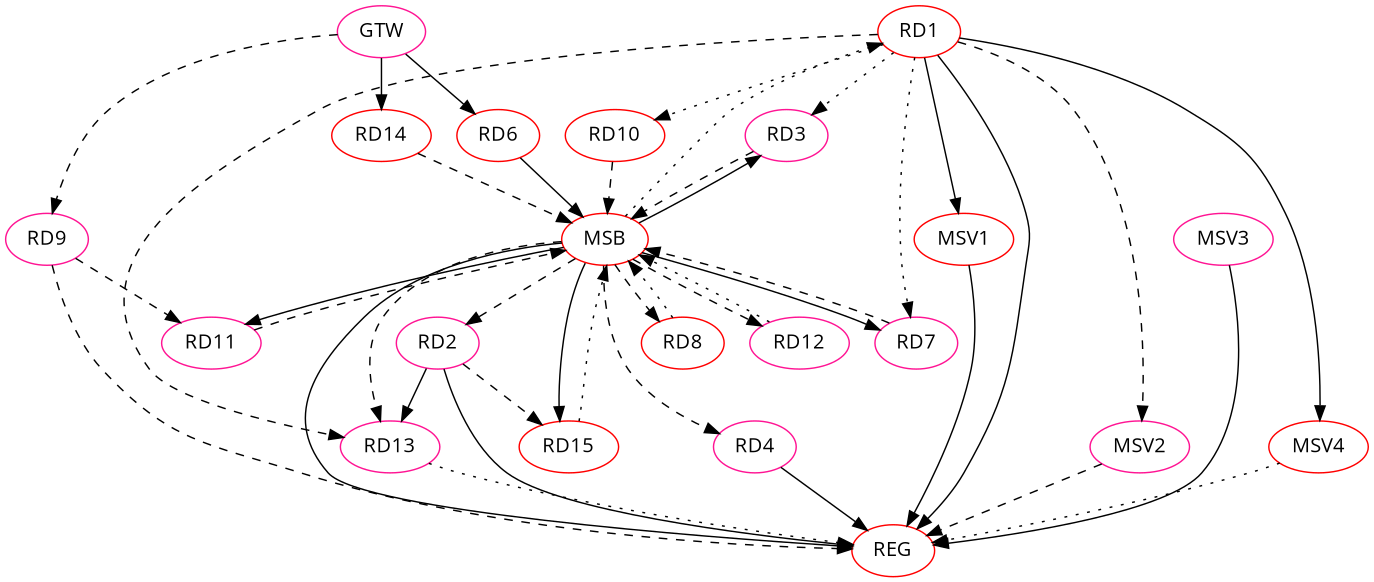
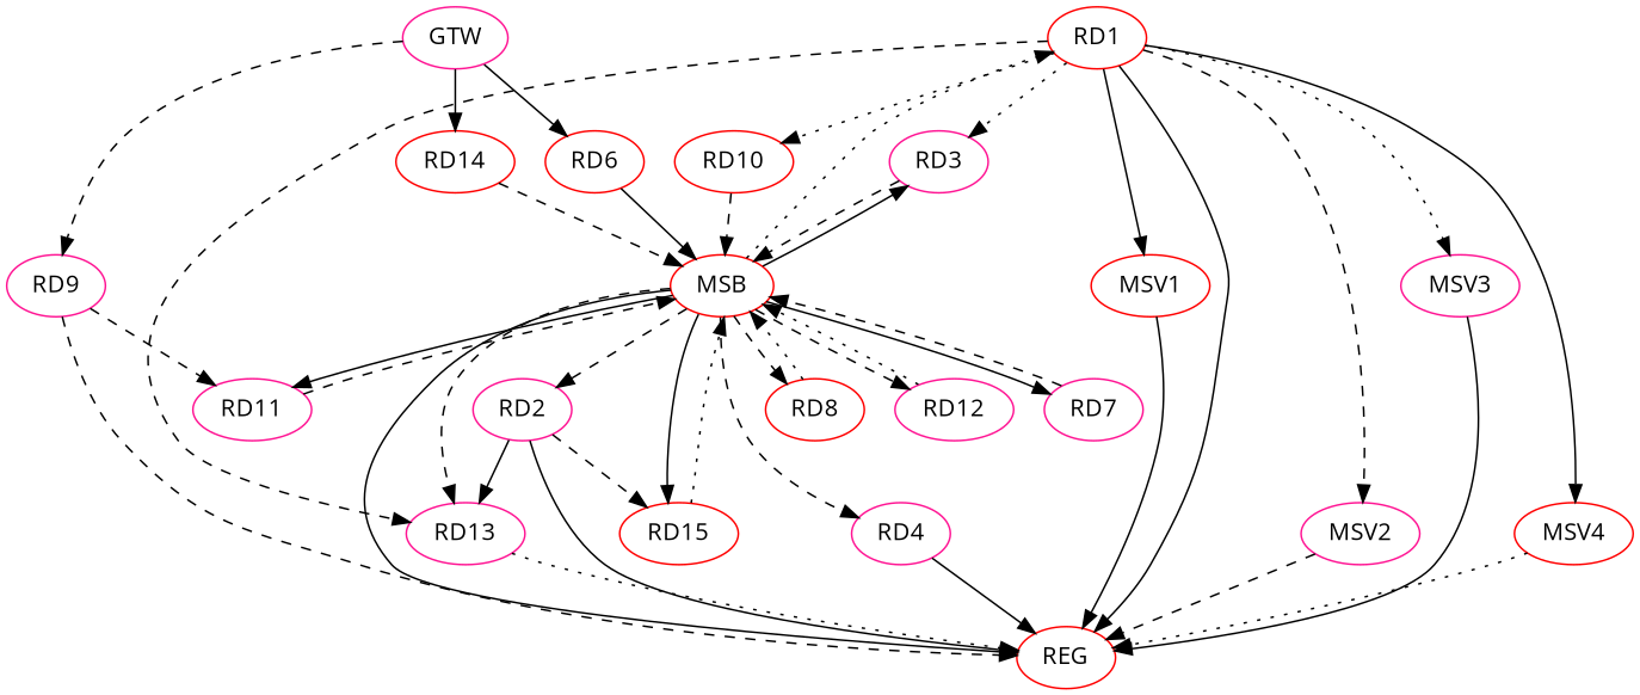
  strict digraph {
    fontname="Open Sans"
    node [color=deeppink fontname="Open Sans"]
    edge [fontname="Open Sans" style=dashed]
    n1 [color=red label=RD1]
    n2 [label=RD3]
    n3 [color=red label=RD10]
    n4 [label=RD13]
    n5 [color=red label=REG]
    n6 [color=red label=MSV1]
    n7 [label=MSV2]
    n8 [label=MSV3]
    n9 [color=red label=MSV4]
    n10 [color=red label=MSB]
    n11 [label=RD2]
    n12 [color=red label=RD15]
    n13 [label=RD4]
    n14 [label=RD7]
    n15 [color=red label=RD8]
    n16 [label=RD11]
    n17 [label=RD12]
    n18 [color=red label=RD6]
    n19 [label=RD9]
    n20 [color=red label=RD14]
    n21 [label=GTW]
    n1 -> n2 [style=dotted]
    n1 -> n3 [style=dotted]
    n1 -> n4
    n1 -> n5 [style=solid]
    n1 -> n6 [style=solid]
    n1 -> n7
-   n1 -> n14 [style=dotted]
+   n1 -> n8 [style=dotted]
    n1 -> n9 [style=solid]
    n2 -> n10
    n3 -> n10
    n4 -> n5 [style=dotted]
    n6 -> n5 [style=solid]
    n7 -> n5
    n8 -> n5 [style=solid]
    n9 -> n5 [style=dotted]
    n10 -> n1 [style=dotted]
    n10 -> n2 [style=solid]
    n10 -> n4
    n10 -> n5 [style=solid]
    n10 -> n11
    n10 -> n12 [style=solid]
    n10 -> n13
    n10 -> n14 [style=solid]
    n10 -> n15
    n10 -> n16 [style=solid]
    n10 -> n17
    n11 -> n4 [style=solid]
    n11 -> n5 [style=solid]
    n11 -> n12
    n12 -> n10 [style=dotted]
    n13 -> n5 [style=solid]
    n14 -> n10
    n15 -> n10 [style=dotted]
    n16 -> n10
    n17 -> n10 [style=dotted]
    n18 -> n10 [style=solid]
    n19 -> n5
    n19 -> n16
    n20 -> n10
    n21 -> n18 [style=solid]
    n21 -> n19
    n21 -> n20 [style=solid]
  }
